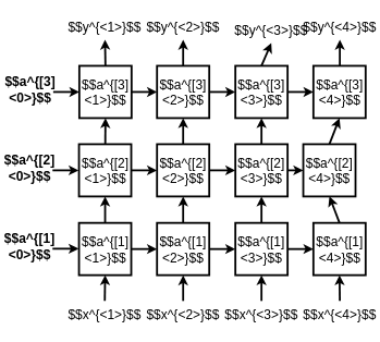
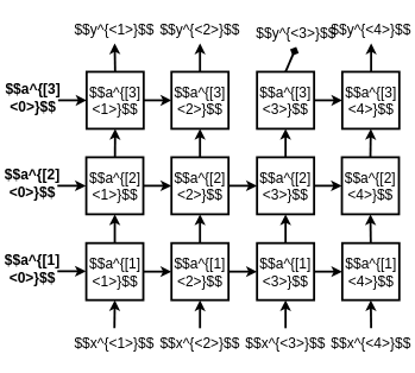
  <mxCell id="0" />
  <mxCell id="1" parent="0" />
  <mxCell id="2" value="$$a^{[1]&amp;lt;1&amp;gt;}$$&lt;br style=&quot;font-size: 20px&quot;&gt;" style="whiteSpace=wrap;html=1;aspect=fixed;fontSize=20;strokeWidth=3;" parent="1" vertex="1"><mxGeometry x="120.5" y="340.5" width="80" height="80" as="geometry" /></mxCell>
  <mxCell id="3" value="&lt;span style=&quot;font-size: 20px&quot;&gt;$$a^{[1]&amp;lt;0&amp;gt;}$$&lt;/span&gt;" style="text;html=1;strokeColor=none;fillColor=none;align=center;verticalAlign=middle;whiteSpace=wrap;rounded=0;fontSize=20;fontStyle=1;fontFamily=Helvetica;" parent="1" vertex="1"><mxGeometry x="20" y="360" width="50" height="32" as="geometry" /></mxCell>
  <mxCell id="4" value="" style="endArrow=classic;html=1;fillColor=#f8cecc;strokeColor=#000000;strokeWidth=3;" parent="1" edge="1"><mxGeometry width="50" height="50" relative="1" as="geometry"><mxPoint x="80" y="380" as="sourcePoint" /><mxPoint x="120" y="380" as="targetPoint" /></mxGeometry></mxCell>
  <mxCell id="5" value="$$a^{[1]&amp;lt;2&amp;gt;}$$&lt;br style=&quot;font-size: 20px&quot;&gt;" style="whiteSpace=wrap;html=1;aspect=fixed;fontSize=20;strokeWidth=3;" vertex="1" parent="1"><mxGeometry x="240" y="340.5" width="80" height="80" as="geometry" /></mxCell>
  <mxCell id="6" value="$$a^{[1]&amp;lt;3&amp;gt;}$$&lt;br style=&quot;font-size: 20px&quot;&gt;" style="whiteSpace=wrap;html=1;aspect=fixed;fontSize=20;strokeWidth=3;" vertex="1" parent="1"><mxGeometry x="360" y="340.5" width="80" height="80" as="geometry" /></mxCell>
  <mxCell id="7" value="$$a^{[1]&amp;lt;4&amp;gt;}$$&lt;br style=&quot;font-size: 20px&quot;&gt;" style="whiteSpace=wrap;html=1;aspect=fixed;fontSize=20;strokeWidth=3;" vertex="1" parent="1"><mxGeometry x="479.5" y="340.5" width="80" height="80" as="geometry" /></mxCell>
  <mxCell id="8" value="$$a^{[2]&amp;lt;1&amp;gt;}$$&lt;br style=&quot;font-size: 20px&quot;&gt;" style="whiteSpace=wrap;html=1;aspect=fixed;fontSize=20;strokeWidth=3;" vertex="1" parent="1"><mxGeometry x="120.5" y="220" width="80" height="80" as="geometry" /></mxCell>
  <mxCell id="9" value="$$a^{[2]&amp;lt;2&amp;gt;}$$&lt;br style=&quot;font-size: 20px&quot;&gt;" style="whiteSpace=wrap;html=1;aspect=fixed;fontSize=20;strokeWidth=3;" vertex="1" parent="1"><mxGeometry x="240" y="220" width="80" height="80" as="geometry" /></mxCell>
  <mxCell id="10" value="$$a^{[2]&amp;lt;3&amp;gt;}$$&lt;br style=&quot;font-size: 20px&quot;&gt;" style="whiteSpace=wrap;html=1;aspect=fixed;fontSize=20;strokeWidth=3;" vertex="1" parent="1"><mxGeometry x="360" y="220" width="80" height="80" as="geometry" /></mxCell>
- <mxCell id="11" value="$$a^{[2]&amp;lt;4&amp;gt;}$$&lt;br style=&quot;font-size: 20px&quot;&gt;" style="whiteSpace=wrap;html=1;aspect=fixed;fontSize=20;strokeWidth=3;" vertex="1" parent="1"><mxGeometry x="464" y="220" width="80" height="80" as="geometry" /></mxCell>
+ <mxCell id="11" value="$$a^{[2]&amp;lt;4&amp;gt;}$$&lt;br style=&quot;font-size: 20px&quot;&gt;" style="whiteSpace=wrap;html=1;aspect=fixed;fontSize=20;strokeWidth=3;" vertex="1" parent="1"><mxGeometry x="479" y="220" width="80" height="80" as="geometry" /></mxCell>
  <mxCell id="12" value="&lt;span style=&quot;font-size: 20px&quot;&gt;$$a^{[2]&amp;lt;0&amp;gt;}$$&lt;/span&gt;" style="text;html=1;strokeColor=none;fillColor=none;align=center;verticalAlign=middle;whiteSpace=wrap;rounded=0;fontSize=20;fontStyle=1;fontFamily=Helvetica;" vertex="1" parent="1"><mxGeometry x="20" y="240" width="50" height="32" as="geometry" /></mxCell>
  <mxCell id="13" value="" style="endArrow=classic;html=1;fillColor=#f8cecc;strokeColor=#000000;strokeWidth=3;" edge="1" parent="1"><mxGeometry width="50" height="50" relative="1" as="geometry"><mxPoint x="80" y="260" as="sourcePoint" /><mxPoint x="120" y="260" as="targetPoint" /></mxGeometry></mxCell>
  <mxCell id="14" value="$$a^{[3]&amp;lt;1&amp;gt;}$$&lt;br style=&quot;font-size: 20px&quot;&gt;" style="whiteSpace=wrap;html=1;aspect=fixed;fontSize=20;strokeWidth=3;" vertex="1" parent="1"><mxGeometry x="121" y="100" width="80" height="80" as="geometry" /></mxCell>
  <mxCell id="15" value="$$a^{[3]&amp;lt;2&amp;gt;}$$&lt;br style=&quot;font-size: 20px&quot;&gt;" style="whiteSpace=wrap;html=1;aspect=fixed;fontSize=20;strokeWidth=3;" vertex="1" parent="1"><mxGeometry x="240" y="100" width="80" height="80" as="geometry" /></mxCell>
  <mxCell id="16" value="$$a^{[3]&amp;lt;3&amp;gt;}$$&lt;br style=&quot;font-size: 20px&quot;&gt;" style="whiteSpace=wrap;html=1;aspect=fixed;fontSize=20;strokeWidth=3;" vertex="1" parent="1"><mxGeometry x="360" y="100" width="80" height="80" as="geometry" /></mxCell>
  <mxCell id="17" value="$$a^{[3]&amp;lt;4&amp;gt;}$$&lt;br style=&quot;font-size: 20px&quot;&gt;" style="whiteSpace=wrap;html=1;aspect=fixed;fontSize=20;strokeWidth=3;" vertex="1" parent="1"><mxGeometry x="479.5" y="100" width="80" height="80" as="geometry" /></mxCell>
  <mxCell id="18" value="" style="endArrow=classic;html=1;fillColor=#f8cecc;strokeColor=#000000;strokeWidth=3;entryX=0;entryY=0.5;entryDx=0;entryDy=0;exitX=1;exitY=0.5;exitDx=0;exitDy=0;" edge="1" parent="1" source="8" target="9"><mxGeometry width="50" height="50" relative="1" as="geometry"><mxPoint x="220" y="300" as="sourcePoint" /><mxPoint x="130" y="270" as="targetPoint" /></mxGeometry></mxCell>
  <mxCell id="19" value="" style="endArrow=classic;html=1;fillColor=#f8cecc;strokeColor=#000000;strokeWidth=3;entryX=0;entryY=0.5;entryDx=0;entryDy=0;exitX=1;exitY=0.5;exitDx=0;exitDy=0;" edge="1" parent="1" source="9" target="10"><mxGeometry width="50" height="50" relative="1" as="geometry"><mxPoint x="210.833" y="270.667" as="sourcePoint" /><mxPoint x="250.833" y="270.667" as="targetPoint" /></mxGeometry></mxCell>
  <mxCell id="20" value="" style="endArrow=classic;html=1;fillColor=#f8cecc;strokeColor=#000000;strokeWidth=3;entryX=0;entryY=0.5;entryDx=0;entryDy=0;exitX=1;exitY=0.5;exitDx=0;exitDy=0;" edge="1" parent="1" source="10" target="11"><mxGeometry width="50" height="50" relative="1" as="geometry"><mxPoint x="330.833" y="270.667" as="sourcePoint" /><mxPoint x="370.833" y="270.667" as="targetPoint" /></mxGeometry></mxCell>
  <mxCell id="21" value="" style="endArrow=classic;html=1;fillColor=#f8cecc;strokeColor=#000000;strokeWidth=3;entryX=0;entryY=0.5;entryDx=0;entryDy=0;exitX=1;exitY=0.5;exitDx=0;exitDy=0;" edge="1" parent="1" source="2" target="5"><mxGeometry width="50" height="50" relative="1" as="geometry"><mxPoint x="210.833" y="270.667" as="sourcePoint" /><mxPoint x="250.833" y="270.667" as="targetPoint" /></mxGeometry></mxCell>
  <mxCell id="22" value="" style="endArrow=classic;html=1;fillColor=#f8cecc;strokeColor=#000000;strokeWidth=3;entryX=0;entryY=0.5;entryDx=0;entryDy=0;exitX=1;exitY=0.5;exitDx=0;exitDy=0;" edge="1" parent="1" source="5" target="6"><mxGeometry width="50" height="50" relative="1" as="geometry"><mxPoint x="330.833" y="270.667" as="sourcePoint" /><mxPoint x="370.833" y="270.667" as="targetPoint" /></mxGeometry></mxCell>
  <mxCell id="23" value="" style="endArrow=classic;html=1;fillColor=#f8cecc;strokeColor=#000000;strokeWidth=3;entryX=0;entryY=0.5;entryDx=0;entryDy=0;exitX=1;exitY=0.5;exitDx=0;exitDy=0;" edge="1" parent="1" source="6" target="7"><mxGeometry width="50" height="50" relative="1" as="geometry"><mxPoint x="340.833" y="280.667" as="sourcePoint" /><mxPoint x="380.833" y="280.667" as="targetPoint" /></mxGeometry></mxCell>
  <mxCell id="24" value="" style="endArrow=classic;html=1;fillColor=#f8cecc;strokeColor=#000000;strokeWidth=3;exitX=1;exitY=0.5;exitDx=0;exitDy=0;" edge="1" parent="1" source="14" target="15"><mxGeometry width="50" height="50" relative="1" as="geometry"><mxPoint x="210.833" y="270.667" as="sourcePoint" /><mxPoint x="240" y="140" as="targetPoint" /></mxGeometry></mxCell>
- <mxCell id="25" value="" style="endArrow=classic;html=1;fillColor=#f8cecc;strokeColor=#000000;strokeWidth=3;entryX=0;entryY=0.5;entryDx=0;entryDy=0;exitX=1;exitY=0.5;exitDx=0;exitDy=0;" edge="1" parent="1" source="15" target="16"><mxGeometry width="50" height="50" relative="1" as="geometry"><mxPoint x="220.833" y="280.667" as="sourcePoint" /><mxPoint x="260.833" y="280.667" as="targetPoint" /></mxGeometry></mxCell>
  <mxCell id="26" value="" style="endArrow=classic;html=1;fillColor=#f8cecc;strokeColor=#000000;strokeWidth=3;entryX=0;entryY=0.5;entryDx=0;entryDy=0;exitX=1;exitY=0.5;exitDx=0;exitDy=0;" edge="1" parent="1" source="16" target="17"><mxGeometry width="50" height="50" relative="1" as="geometry"><mxPoint x="330.833" y="149.833" as="sourcePoint" /><mxPoint x="370.833" y="149.833" as="targetPoint" /></mxGeometry></mxCell>
  <mxCell id="27" value="&lt;span style=&quot;font-size: 20px&quot;&gt;$$a^{[3]&amp;lt;0&amp;gt;}$$&lt;/span&gt;" style="text;html=1;strokeColor=none;fillColor=none;align=center;verticalAlign=middle;whiteSpace=wrap;rounded=0;fontSize=20;fontStyle=1;fontFamily=Helvetica;" vertex="1" parent="1"><mxGeometry x="21" y="120" width="50" height="32" as="geometry" /></mxCell>
  <mxCell id="28" value="" style="endArrow=classic;html=1;fillColor=#f8cecc;strokeColor=#000000;strokeWidth=3;" edge="1" parent="1"><mxGeometry width="50" height="50" relative="1" as="geometry"><mxPoint x="81" y="140" as="sourcePoint" /><mxPoint x="121" y="140" as="targetPoint" /></mxGeometry></mxCell>
  <mxCell id="29" value="" style="endArrow=classic;html=1;fillColor=#f8cecc;strokeColor=#000000;strokeWidth=3;exitX=0.5;exitY=0;exitDx=0;exitDy=0;entryX=0.5;entryY=1;entryDx=0;entryDy=0;" edge="1" parent="1" source="49" target="2"><mxGeometry width="50" height="50" relative="1" as="geometry"><mxPoint x="210" y="440" as="sourcePoint" /><mxPoint x="180" y="430" as="targetPoint" /></mxGeometry></mxCell>
  <mxCell id="30" value="" style="endArrow=classic;html=1;fillColor=#f8cecc;strokeColor=#000000;strokeWidth=3;entryX=0.5;entryY=1;entryDx=0;entryDy=0;" edge="1" parent="1"><mxGeometry width="50" height="50" relative="1" as="geometry"><mxPoint x="280" y="460" as="sourcePoint" /><mxPoint x="280" y="420.667" as="targetPoint" /></mxGeometry></mxCell>
  <mxCell id="31" value="" style="endArrow=classic;html=1;fillColor=#f8cecc;strokeColor=#000000;strokeWidth=3;entryX=0.5;entryY=1;entryDx=0;entryDy=0;" edge="1" parent="1" target="6"><mxGeometry width="50" height="50" relative="1" as="geometry"><mxPoint x="400" y="460" as="sourcePoint" /><mxPoint x="179.167" y="441.5" as="targetPoint" /></mxGeometry></mxCell>
  <mxCell id="32" value="" style="endArrow=classic;html=1;fillColor=#f8cecc;strokeColor=#000000;strokeWidth=3;entryX=0.5;entryY=1;entryDx=0;entryDy=0;exitX=0.5;exitY=0;exitDx=0;exitDy=0;" edge="1" parent="1" source="52" target="7"><mxGeometry width="50" height="50" relative="1" as="geometry"><mxPoint x="550" y="440" as="sourcePoint" /><mxPoint x="540" y="430" as="targetPoint" /></mxGeometry></mxCell>
  <mxCell id="33" value="" style="endArrow=classic;html=1;fillColor=#f8cecc;strokeColor=#000000;strokeWidth=3;entryX=0.5;entryY=1;entryDx=0;entryDy=0;exitX=0.5;exitY=0;exitDx=0;exitDy=0;" edge="1" parent="1" source="2" target="8"><mxGeometry width="50" height="50" relative="1" as="geometry"><mxPoint x="161" y="342" as="sourcePoint" /><mxPoint x="199.167" y="461.5" as="targetPoint" /></mxGeometry></mxCell>
  <mxCell id="34" value="" style="endArrow=classic;html=1;fillColor=#f8cecc;strokeColor=#000000;strokeWidth=3;entryX=0.5;entryY=1;entryDx=0;entryDy=0;exitX=0.5;exitY=0;exitDx=0;exitDy=0;" edge="1" parent="1" source="5" target="9"><mxGeometry width="50" height="50" relative="1" as="geometry"><mxPoint x="300" y="330" as="sourcePoint" /><mxPoint x="209.167" y="471.5" as="targetPoint" /></mxGeometry></mxCell>
  <mxCell id="35" value="" style="endArrow=classic;html=1;fillColor=#f8cecc;strokeColor=#000000;strokeWidth=3;entryX=0.5;entryY=1;entryDx=0;entryDy=0;exitX=0.5;exitY=0;exitDx=0;exitDy=0;" edge="1" parent="1" source="6" target="10"><mxGeometry width="50" height="50" relative="1" as="geometry"><mxPoint x="219" y="520" as="sourcePoint" /><mxPoint x="219.167" y="481.5" as="targetPoint" /></mxGeometry></mxCell>
  <mxCell id="36" value="" style="endArrow=classic;html=1;fillColor=#f8cecc;strokeColor=#000000;strokeWidth=3;entryX=0.5;entryY=1;entryDx=0;entryDy=0;exitX=0.5;exitY=0;exitDx=0;exitDy=0;" edge="1" parent="1" source="7" target="11"><mxGeometry width="50" height="50" relative="1" as="geometry"><mxPoint x="229" y="530" as="sourcePoint" /><mxPoint x="229.167" y="491.5" as="targetPoint" /></mxGeometry></mxCell>
  <mxCell id="37" value="" style="endArrow=classic;html=1;fillColor=#f8cecc;strokeColor=#000000;strokeWidth=3;entryX=0.5;entryY=1;entryDx=0;entryDy=0;exitX=0.5;exitY=0;exitDx=0;exitDy=0;" edge="1" parent="1" source="11" target="17"><mxGeometry width="50" height="50" relative="1" as="geometry"><mxPoint x="519" y="220" as="sourcePoint" /><mxPoint x="239.167" y="501.5" as="targetPoint" /></mxGeometry></mxCell>
  <mxCell id="38" value="" style="endArrow=classic;html=1;fillColor=#f8cecc;strokeColor=#000000;strokeWidth=3;entryX=0.5;entryY=1;entryDx=0;entryDy=0;exitX=0.5;exitY=0;exitDx=0;exitDy=0;" edge="1" parent="1" source="10" target="16"><mxGeometry width="50" height="50" relative="1" as="geometry"><mxPoint x="249" y="550" as="sourcePoint" /><mxPoint x="249.167" y="511.5" as="targetPoint" /></mxGeometry></mxCell>
  <mxCell id="39" value="" style="endArrow=classic;html=1;fillColor=#f8cecc;strokeColor=#000000;strokeWidth=3;entryX=0.5;entryY=1;entryDx=0;entryDy=0;exitX=0.5;exitY=0;exitDx=0;exitDy=0;" edge="1" parent="1" source="9" target="15"><mxGeometry width="50" height="50" relative="1" as="geometry"><mxPoint x="410.833" y="230.667" as="sourcePoint" /><mxPoint x="410.833" y="189.833" as="targetPoint" /></mxGeometry></mxCell>
  <mxCell id="40" value="" style="endArrow=classic;html=1;fillColor=#f8cecc;strokeColor=#000000;strokeWidth=3;entryX=0.5;entryY=1;entryDx=0;entryDy=0;" edge="1" parent="1" source="8" target="14"><mxGeometry width="50" height="50" relative="1" as="geometry"><mxPoint x="420.833" y="240.667" as="sourcePoint" /><mxPoint x="420.833" y="199.833" as="targetPoint" /></mxGeometry></mxCell>
  <mxCell id="41" value="" style="endArrow=classic;html=1;fillColor=#f8cecc;strokeColor=#000000;strokeWidth=3;exitX=0.5;exitY=0;exitDx=0;exitDy=0;" edge="1" parent="1" source="14" target="42"><mxGeometry width="50" height="50" relative="1" as="geometry"><mxPoint x="430.833" y="250.667" as="sourcePoint" /><mxPoint x="161.16" y="61" as="targetPoint" /></mxGeometry></mxCell>
  <mxCell id="42" value="&lt;span style=&quot;font-size: 20px;&quot;&gt;$$y^{&amp;lt;1&amp;gt;}$$&lt;/span&gt;" style="text;html=1;strokeColor=none;fillColor=none;align=center;verticalAlign=middle;whiteSpace=wrap;rounded=0;fontSize=20;" vertex="1" parent="1"><mxGeometry x="120" y="20" width="80" height="40" as="geometry" /></mxCell>
  <mxCell id="43" value="&lt;span style=&quot;font-size: 20px&quot;&gt;$$y^{&amp;lt;2&amp;gt;}$$&lt;/span&gt;" style="text;html=1;strokeColor=none;fillColor=none;align=center;verticalAlign=middle;whiteSpace=wrap;rounded=0;fontSize=20;" vertex="1" parent="1"><mxGeometry x="240" y="20" width="80" height="40" as="geometry" /></mxCell>
  <mxCell id="44" value="&lt;span style=&quot;font-size: 20px&quot;&gt;$$y^{&amp;lt;3&amp;gt;}$$&lt;/span&gt;" style="text;html=1;strokeColor=none;fillColor=none;align=center;verticalAlign=middle;whiteSpace=wrap;rounded=0;fontSize=20;" vertex="1" parent="1"><mxGeometry x="375" y="25" width="80" height="40" as="geometry" /></mxCell>
  <mxCell id="45" value="&lt;span style=&quot;font-size: 20px&quot;&gt;$$y^{&amp;lt;4&amp;gt;}$$&lt;/span&gt;" style="text;html=1;strokeColor=none;fillColor=none;align=center;verticalAlign=middle;whiteSpace=wrap;rounded=0;fontSize=20;" vertex="1" parent="1"><mxGeometry x="480" y="20" width="80" height="40" as="geometry" /></mxCell>
  <mxCell id="46" value="" style="endArrow=classic;html=1;fillColor=#f8cecc;strokeColor=#000000;strokeWidth=3;entryX=0.5;entryY=1;entryDx=0;entryDy=0;" edge="1" parent="1" target="43"><mxGeometry width="50" height="50" relative="1" as="geometry"><mxPoint x="280" y="100" as="sourcePoint" /><mxPoint x="171.16" y="71" as="targetPoint" /></mxGeometry></mxCell>
- <mxCell id="47" value="" style="endArrow=classic;html=1;fillColor=#f8cecc;strokeColor=#000000;strokeWidth=3;exitX=0.5;exitY=0;exitDx=0;exitDy=0;entryX=0.5;entryY=1;entryDx=0;entryDy=0;" edge="1" parent="1" source="16" target="44"><mxGeometry width="50" height="50" relative="1" as="geometry"><mxPoint x="291.2" y="110.2" as="sourcePoint" /><mxPoint x="291.2" y="70.2" as="targetPoint" /></mxGeometry></mxCell>
+ <mxCell id="47" value="" style="endArrow=diamond;html=1;fillColor=#f8cecc;strokeColor=#000000;strokeWidth=3;exitX=0.5;exitY=0;exitDx=0;exitDy=0;entryX=0.5;entryY=1;entryDx=0;entryDy=0;" edge="1" parent="1" source="16" target="44"><mxGeometry width="50" height="50" relative="1" as="geometry"><mxPoint x="291.2" y="110.2" as="sourcePoint" /><mxPoint x="291.2" y="70.2" as="targetPoint" /></mxGeometry></mxCell>
  <mxCell id="48" value="" style="endArrow=classic;html=1;fillColor=#f8cecc;strokeColor=#000000;strokeWidth=3;entryX=0.5;entryY=1;entryDx=0;entryDy=0;" edge="1" parent="1" target="45"><mxGeometry width="50" height="50" relative="1" as="geometry"><mxPoint x="520" y="100" as="sourcePoint" /><mxPoint x="301.2" y="80.2" as="targetPoint" /></mxGeometry></mxCell>
  <mxCell id="49" value="&lt;span style=&quot;font-size: 20px&quot;&gt;$$x^{&amp;lt;1&amp;gt;}$$&lt;/span&gt;" style="text;html=1;strokeColor=none;fillColor=none;align=center;verticalAlign=middle;whiteSpace=wrap;rounded=0;fontSize=20;" vertex="1" parent="1"><mxGeometry x="120" y="460" width="80" height="40" as="geometry" /></mxCell>
  <mxCell id="50" value="&lt;span style=&quot;font-size: 20px&quot;&gt;$$x^{&amp;lt;2&amp;gt;}$$&lt;/span&gt;" style="text;html=1;strokeColor=none;fillColor=none;align=center;verticalAlign=middle;whiteSpace=wrap;rounded=0;fontSize=20;" vertex="1" parent="1"><mxGeometry x="240" y="461" width="80" height="40" as="geometry" /></mxCell>
  <mxCell id="51" value="&lt;span style=&quot;font-size: 20px&quot;&gt;$$x^{&amp;lt;3&amp;gt;}$$&lt;/span&gt;" style="text;html=1;strokeColor=none;fillColor=none;align=center;verticalAlign=middle;whiteSpace=wrap;rounded=0;fontSize=20;" vertex="1" parent="1"><mxGeometry x="360" y="461" width="80" height="40" as="geometry" /></mxCell>
  <mxCell id="52" value="&lt;span style=&quot;font-size: 20px&quot;&gt;$$x^{&amp;lt;4&amp;gt;}$$&lt;/span&gt;" style="text;html=1;strokeColor=none;fillColor=none;align=center;verticalAlign=middle;whiteSpace=wrap;rounded=0;fontSize=20;" vertex="1" parent="1"><mxGeometry x="480" y="460" width="80" height="40" as="geometry" /></mxCell>
